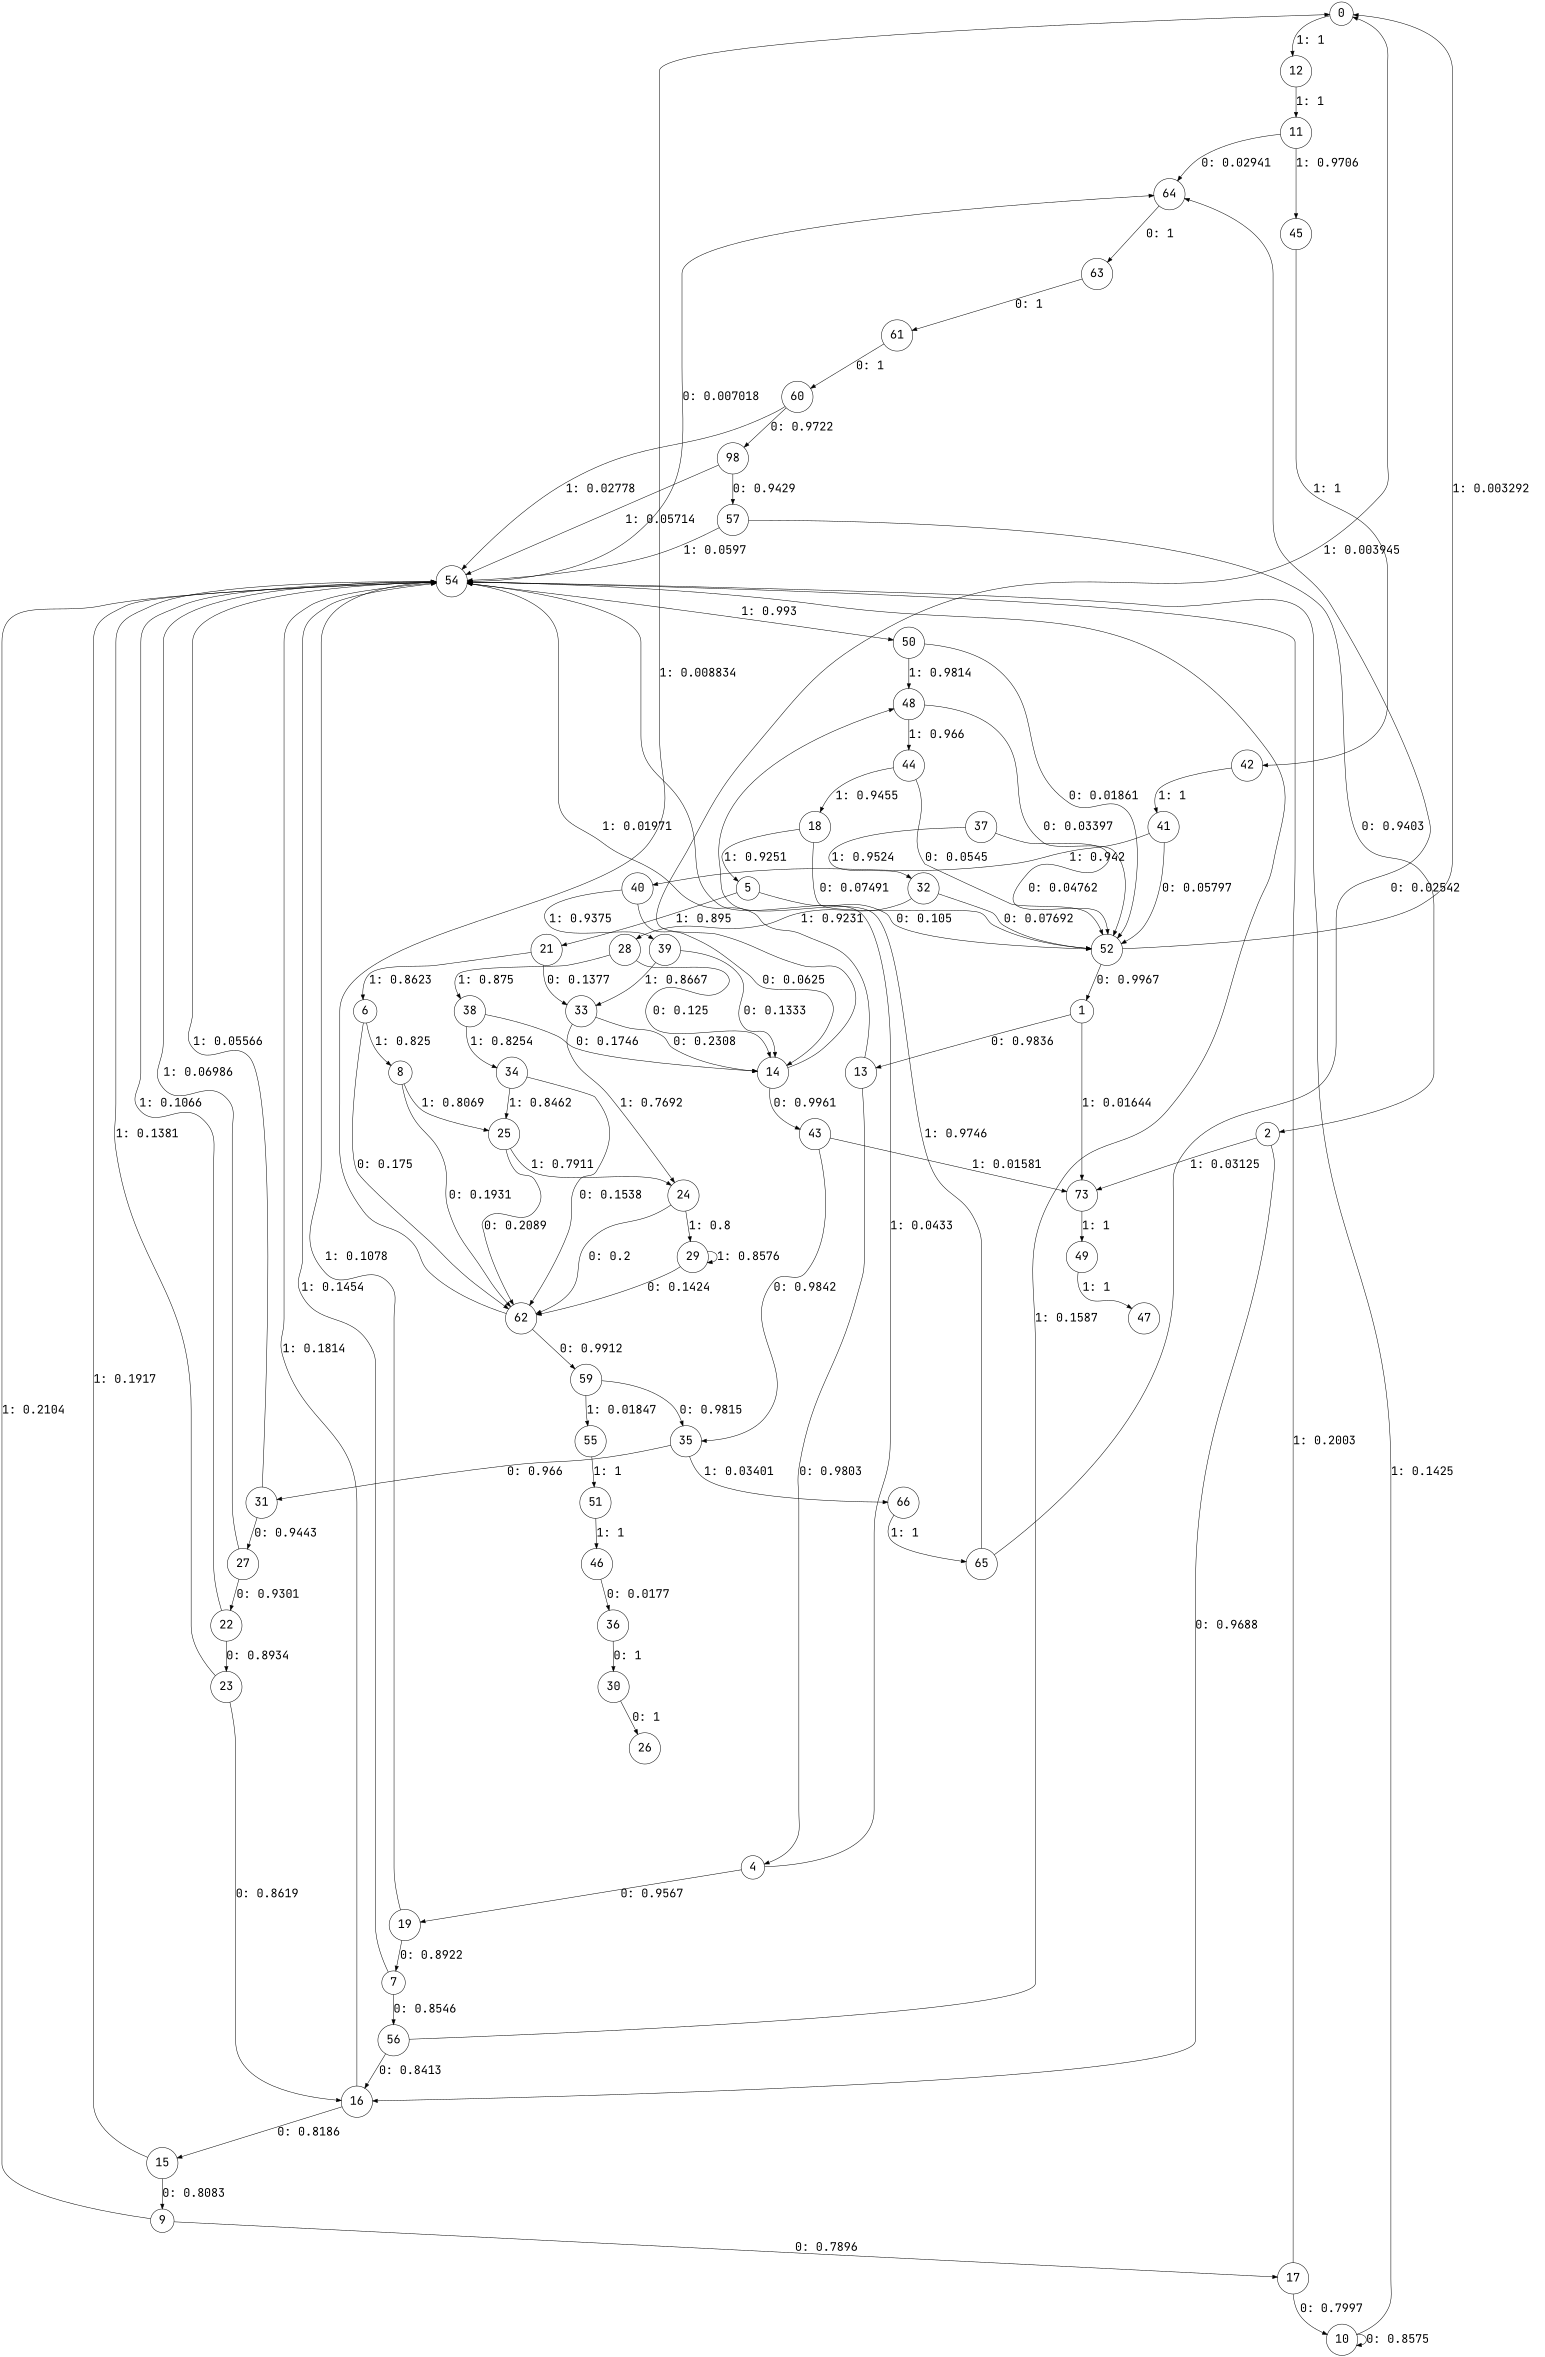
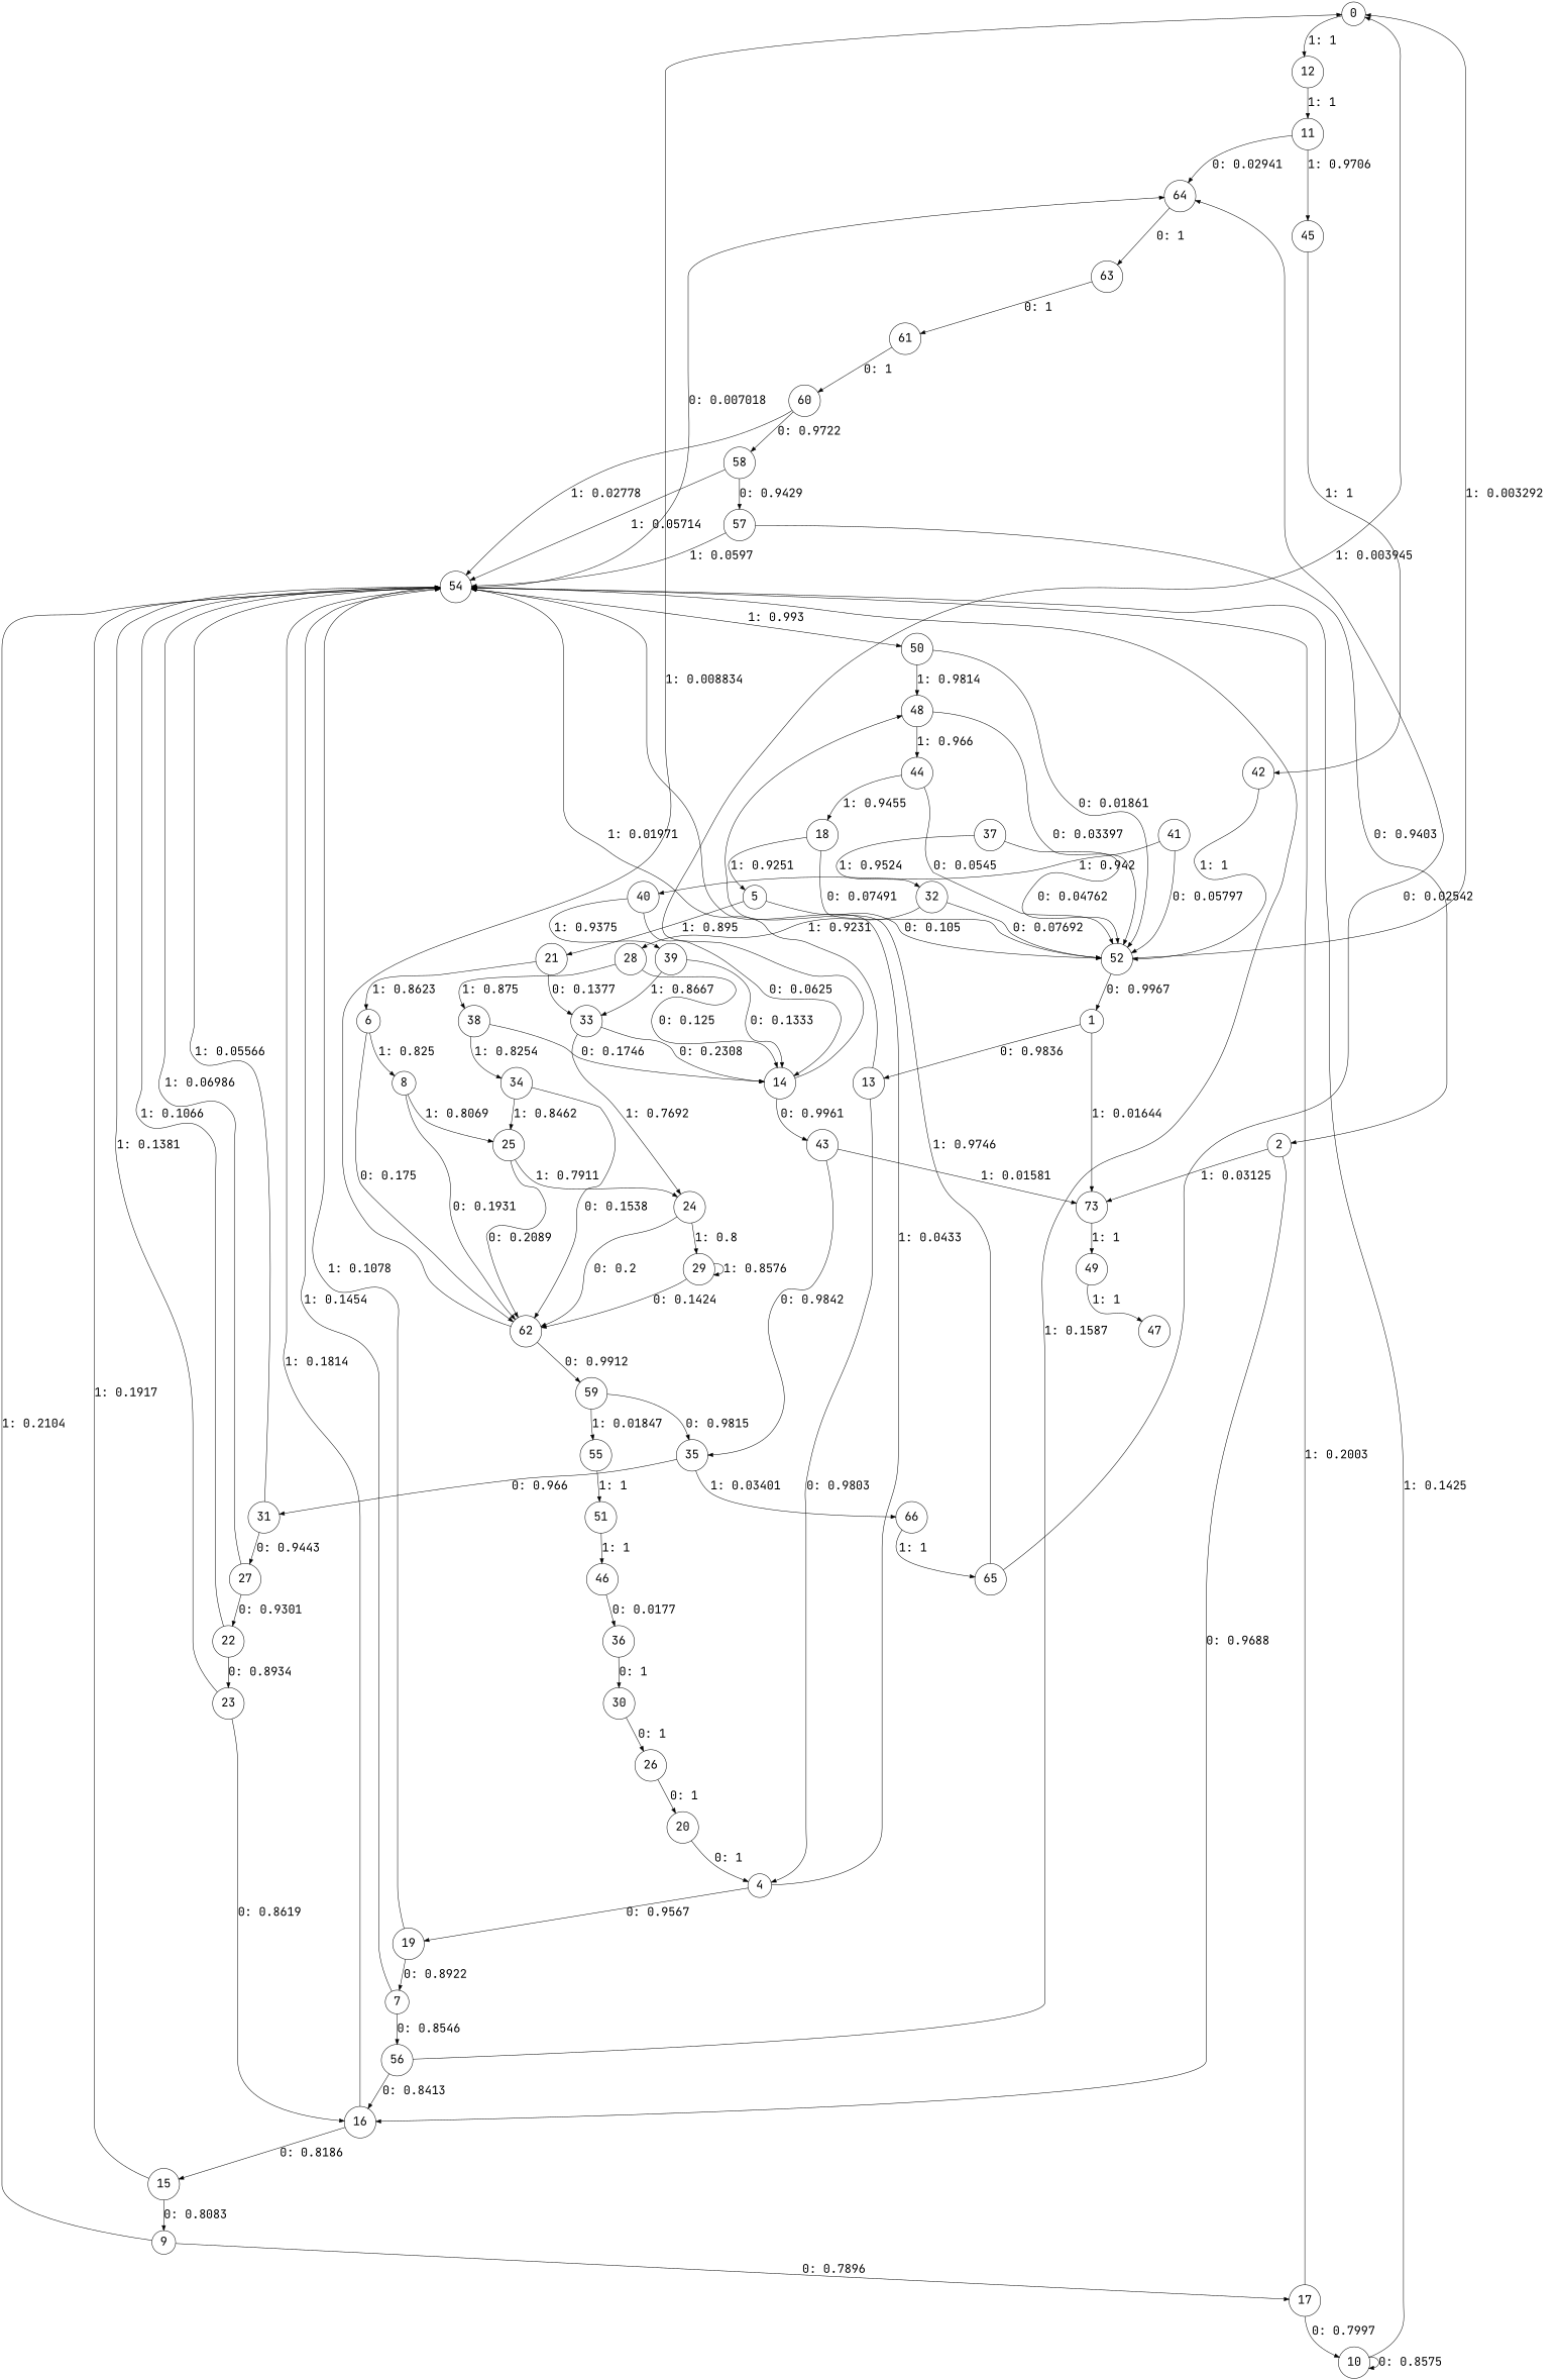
  digraph {
    fontname="JetBrains Mono"
    node [fontname="JetBrains Mono" fontsize=24 shape=circle]
    edge [fontname="JetBrains Mono" fontsize=24]
    0
    12
    11
    64
    45
    1
    13
    n8 [label=73]
    4
    54
    49
    19
    50
    47
    2
    16
    15
    9
    37
    52
    32
    28
    7
    56
    63
    48
    5
    21
    6
    33
    62
    8
    14
    43
    59
    25
    35
    55
    24
    29
    17
    10
    42
    61
    41
    31
    66
    18
+   20
    22
    23
    26
    27
    38
    34
    30
    65
    36
    39
    40
    44
    46
    51
    57
-   58 [label=98]
+   58
    60
    0 -> 12 [label="1: 1        "]
    12 -> 11 [label="1: 1        "]
    11 -> 64 [label="0: 0.02941  "]
    11 -> 45 [label="1: 0.9706   "]
    64 -> 63 [label="0: 1        "]
    45 -> 42 [label="1: 1        "]
    1 -> 13 [label="0: 0.9836   "]
    1 -> n8 [label="1: 0.01644  "]
    13 -> 4 [label="0: 0.9803   "]
    13 -> 54 [label="1: 0.01971  "]
    n8 -> 49 [label="1: 1        "]
    4 -> 54 [label="1: 0.0433   "]
    4 -> 19 [label="0: 0.9567   "]
    54 -> 64 [label="0: 0.007018  "]
    54 -> 50 [label="1: 0.993    "]
    49 -> 47 [label="1: 1        "]
    19 -> 54 [label="1: 0.1078   "]
    19 -> 7 [label="0: 0.8922   "]
    50 -> 52 [label="0: 0.01861  "]
    50 -> 48 [label="1: 0.9814   "]
    2 -> n8 [label="1: 0.03125  "]
    2 -> 16 [label="0: 0.9688   "]
    16 -> 54 [label="1: 0.1814   "]
    16 -> 15 [label="0: 0.8186   "]
    15 -> 54 [label="1: 0.1917   "]
    15 -> 9 [label="0: 0.8083   "]
    9 -> 54 [label="1: 0.2104   "]
    9 -> 17 [label="0: 0.7896   "]
    37 -> 52 [label="0: 0.04762  "]
    37 -> 32 [label="1: 0.9524   "]
    52 -> 0 [label="1: 0.003292  "]
    52 -> 1 [label="0: 0.9967   "]
    32 -> 52 [label="0: 0.07692  "]
    32 -> 28 [label="1: 0.9231   "]
    28 -> 14 [label="0: 0.125    "]
    28 -> 38 [label="1: 0.875    "]
    7 -> 54 [label="1: 0.1454   "]
    7 -> 56 [label="0: 0.8546   "]
    56 -> 54 [label="1: 0.1587   "]
    56 -> 16 [label="0: 0.8413   "]
    63 -> 61 [label="0: 1        "]
    48 -> 52 [label="0: 0.03397  "]
    48 -> 44 [label="1: 0.966    "]
    5 -> 52 [label="0: 0.105    "]
    5 -> 21 [label="1: 0.895    "]
    21 -> 6 [label="1: 0.8623   "]
    21 -> 33 [label="0: 0.1377   "]
    6 -> 62 [label="0: 0.175    "]
    6 -> 8 [label="1: 0.825    "]
    33 -> 14 [label="0: 0.2308   "]
    33 -> 24 [label="1: 0.7692   "]
    62 -> 0 [label="1: 0.008834  "]
    62 -> 59 [label="0: 0.9912   "]
    8 -> 62 [label="0: 0.1931   "]
    8 -> 25 [label="1: 0.8069   "]
    14 -> 0 [label="1: 0.003945  "]
    14 -> 43 [label="0: 0.9961   "]
    43 -> n8 [label="1: 0.01581  "]
    43 -> 35 [label="0: 0.9842   "]
    59 -> 35 [label="0: 0.9815   "]
    59 -> 55 [label="1: 0.01847  "]
    25 -> 62 [label="0: 0.2089   "]
    25 -> 24 [label="1: 0.7911   "]
    35 -> 31 [label="0: 0.966    "]
    35 -> 66 [label="1: 0.03401  "]
    55 -> 51 [label="1: 1        "]
    24 -> 62 [label="0: 0.2      "]
    24 -> 29 [label="1: 0.8      "]
    29 -> 62 [label="0: 0.1424   "]
    29 -> 29 [label="1: 0.8576   "]
    17 -> 54 [label="1: 0.2003   "]
    17 -> 10 [label="0: 0.7997   "]
    10 -> 54 [label="1: 0.1425   "]
    10 -> 10 [label="0: 0.8575   "]
-   42 -> 41 [label="1: 1        "]
+   42 -> 52 [label="1: 1        "]
    61 -> 60 [label="0: 1        "]
    41 -> 52 [label="0: 0.05797  "]
    41 -> 40 [label="1: 0.942    "]
    31 -> 54 [label="1: 0.05566  "]
    31 -> 27 [label="0: 0.9443   "]
    66 -> 65 [label="1: 1        "]
    18 -> 52 [label="0: 0.07491  "]
    18 -> 5 [label="1: 0.9251   "]
+   20 -> 4 [label="0: 1        "]
    22 -> 54 [label="1: 0.1066   "]
    22 -> 23 [label="0: 0.8934   "]
    23 -> 54 [label="1: 0.1381   "]
    23 -> 16 [label="0: 0.8619   "]
+   26 -> 20 [label="0: 1        "]
    27 -> 54 [label="1: 0.06986  "]
    27 -> 22 [label="0: 0.9301   "]
    38 -> 14 [label="0: 0.1746   "]
    38 -> 34 [label="1: 0.8254   "]
    34 -> 62 [label="0: 0.1538   "]
    34 -> 25 [label="1: 0.8462   "]
    30 -> 26 [label="0: 1        "]
    65 -> 64 [label="0: 0.02542  "]
    65 -> 48 [label="1: 0.9746   "]
    36 -> 30 [label="0: 1        "]
    39 -> 33 [label="1: 0.8667   "]
    39 -> 14 [label="0: 0.1333   "]
    40 -> 14 [label="0: 0.0625   "]
    40 -> 39 [label="1: 0.9375   "]
    44 -> 52 [label="0: 0.0545   "]
    44 -> 18 [label="1: 0.9455   "]
    46 -> 36 [label="0: 0.0177   "]
    51 -> 46 [label="1: 1        "]
    57 -> 54 [label="1: 0.0597   "]
    57 -> 2 [label="0: 0.9403   "]
    58 -> 54 [label="1: 0.05714  "]
    58 -> 57 [label="0: 0.9429   "]
    60 -> 54 [label="1: 0.02778  "]
    60 -> 58 [label="0: 0.9722   "]
  }
